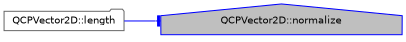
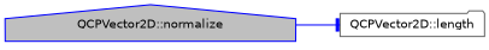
  digraph {
    rankdir=LR
    node [fontname=Helvetica fontsize=10 style=filled]
    n1 [color=blue fillcolor=grey75 fontcolor=black height=0.2 label="QCPVector2D::normalize" shape=house width=0.4]
    n2 [color=gray40 fillcolor=white height=0.2 label="QCPVector2D::length" shape=folder width=0.4]
-   n2 -> n1 [color=blue fontname=Helvetica fontsize=10 labelfontname=Helvetica labelfontsize=10 style=solid arrowhead=tee]
+   n1 -> n2 [color=blue fontname=Helvetica fontsize=10 labelfontname=Helvetica labelfontsize=10 style=solid arrowhead=tee]
  }
